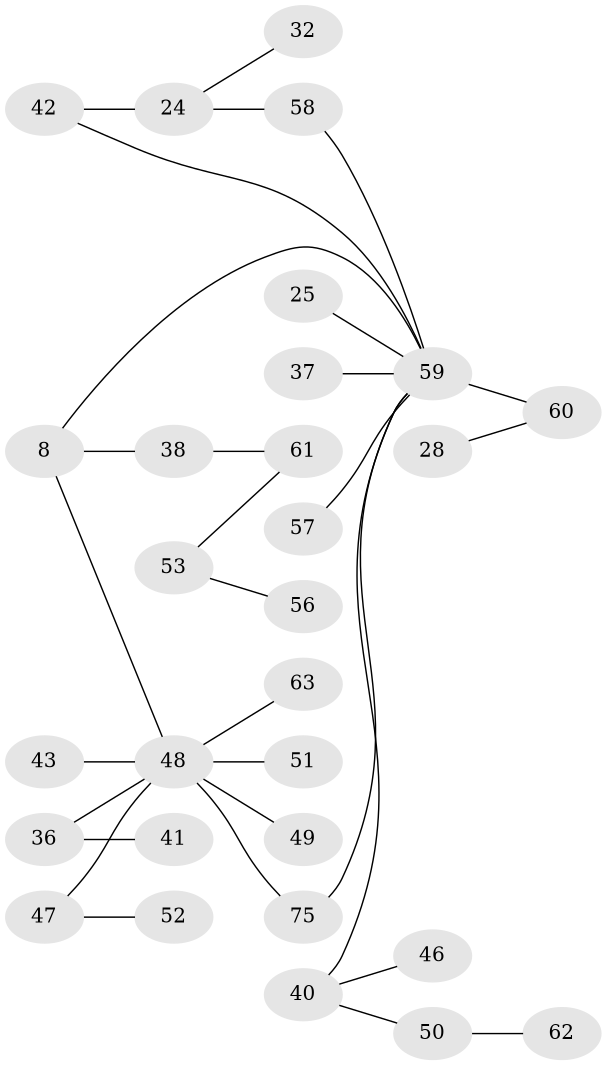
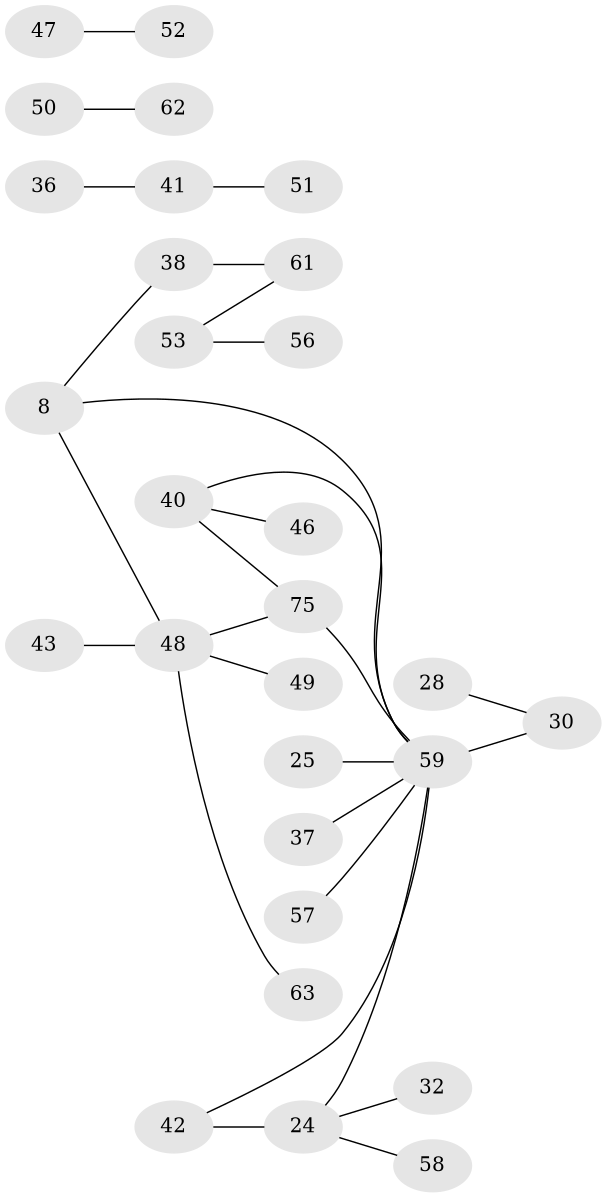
  graph {
    rankdir=LR
    node [color=gray90 style=filled]
    24 [super="+16"]
    32
    58 [super="+33+45"]
    8
    38
    48 [super="+11+34+39"]
    59 [super="+4+5+18+9+7+12+15+13"]
    61
    49
    51
    n11 [label=75]
    63
-   60 [super="+6"]
+   60 [super="+6" label=30]
    n14 [label=25]
    28
    36
    41
    37 [super="+22"]
    40 [super="+25+31"]
    46
    50 [super="+35"]
    62
    42
    43
    47
    52
    56 [super="+19"]
    53
    57
    24 -- 32
    24 -- 58
-   58 -- 59
+   24 -- 59
    8 -- 38
    8 -- 48
    8 -- 59
    38 -- 61
    48 -- 49
-   48 -- 51
+   41 -- 51
    48 -- n11
    48 -- 63
    59 -- 60
    n11 -- 59
    n14 -- 59
    28 -- 60
-   36 -- 48
    36 -- 41
    37 -- 59
    40 -- 59 [weight=2]
    40 -- 46
-   40 -- 50
+   40 -- n11
    50 -- 62
    42 -- 24 [weight=2]
    42 -- 59
    43 -- 48
-   47 -- 48
    47 -- 52
    53 -- 61
    53 -- 56
    57 -- 59
  }
